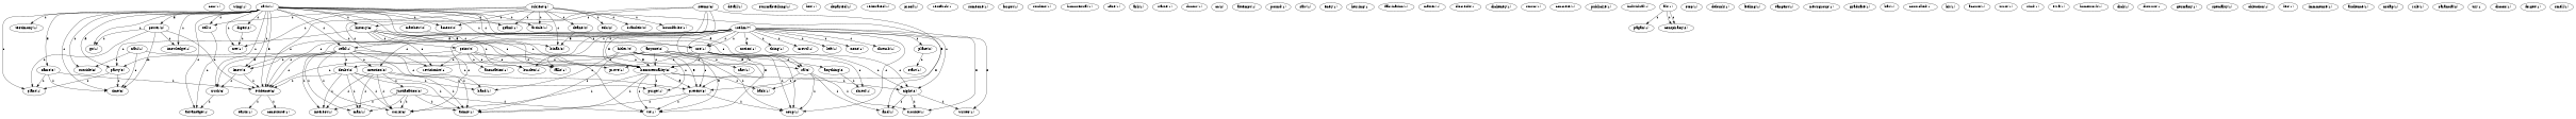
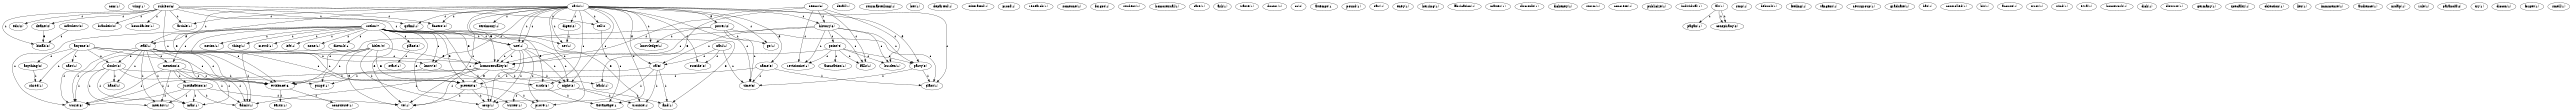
  digraph {
    n1 [label="com(1)"]
    n2 [label="wing(1)"]
    n3 [label="nazis(1)"]
    n4 [label="power(2)"]
    n5 [label="use(1)"]
    n6 [label="digex(2)"]
    n7 [label="article(1)"]
    n8 [label="prove(1)"]
    n9 [label="read(1)"]
    n10 [label="knowledge(1)"]
    n11 [label="know(3)"]
    n12 [label="go(1)"]
    n13 [label="came(3)"]
    n14 [label="net(1)"]
    n15 [label="truth(3)"]
    n16 [label="evidence(6)"]
    n17 [label="history(6)"]
    n18 [label="tell(2)"]
    n19 [label="party(3)"]
    n20 [label="plant(1)"]
    n21 [label="homosexuality(8)"]
    n22 [label="access(2)"]
    n23 [label="testimony(1)"]
    n24 [label="night(2)"]
    n25 [label="qsami(1)"]
    n26 [label="advantage(1)"]
    n27 [label="sa(5)"]
    n28 [label="time(3)"]
    n29 [label="outside(8)"]
    n30 [label="ve(1)"]
    n31 [label="coup(1)"]
    n32 [label="doubt(2)"]
    n33 [label="pretext(3)"]
    n34 [label="mention(2)"]
    n35 [label="world(3)"]
    n36 [label="hand(1)"]
    n37 [label="man(1)"]
    n38 [label="interest(1)"]
    n39 [label="admit(1)"]
    n40 [label="constitute(1)"]
    n41 [label="earth(1)"]
    n42 [label="falls(1)"]
    n43 [label="revisionist(1)"]
    n44 [label="burden(1)"]
    n45 [label="point(4)"]
    n46 [label="bash(1)"]
    n47 [label="purge(1)"]
    n48 [label="writes(1)"]
    n49 [label="find(1)"]
    n50 [label="trouble(1)"]
    n51 [label="justification(2)"]
    n52 [label="accusation(1)"]
    n53 [label="detail(1)"]
    n54 [label="anyone(2)"]
    n55 [label="cast(1)"]
    n56 [label="anything(2)"]
    n57 [label="shred(1)"]
    n58 [label="sturmabteilung(1)"]
    n59 [label="bet(1)"]
    n60 [label="departed(1)"]
    n61 [label="reiterated(1)"]
    n62 [label="proof(1)"]
    n63 [label="research(1)"]
    n64 [label="someone(1)"]
    n65 [label="forgot(1)"]
    n66 [label="roehm(7)"]
    n67 [label="notion(1)"]
    n68 [label="thing(1)"]
    n69 [label="crowd(1)"]
    n70 [label="left(1)"]
    n71 [label="none(1)"]
    n72 [label="place(2)"]
    n73 [label="disturb(1)"]
    n74 [label="start(1)"]
    n75 [label="student(1)"]
    n76 [label="homosexual(1)"]
    n77 [label="case(1)"]
    n78 [label="ask(1)"]
    n79 [label="waste(1)"]
    n80 [label="doctor(1)"]
    n81 [label="cc(2)"]
    n82 [label="attempt(1)"]
    n83 [label="pound(1)"]
    n84 [label="saw(1)"]
    n85 [label="eney(1)"]
    n86 [label="herring(1)"]
    n87 [label="fabrication(1)"]
    n88 [label="subject(6)"]
    n89 [label="brandeis(2)"]
    n90 [label="boundaries(1)"]
    n91 [label="edu(2)"]
    n92 [label="deane(4)"]
    n93 [label="binah(2)"]
    n94 [label="matter(1)"]
    n95 [label="discredit(1)"]
    n96 [label="dickeney(1)"]
    n97 [label="storm(1)"]
    n98 [label="concrete(1)"]
    n99 [label="publicize(1)"]
    n100 [label="individual(1)"]
    n101 [label="alt(1)"]
    n102 [label="pagan(1)"]
    n103 [label="conspiracy(2)"]
    n104 [label="stop(1)"]
    n105 [label="debunk(1)"]
    n106 [label="seems(3)"]
    n107 [label="feeling(1)"]
    n108 [label="tangent(1)"]
    n109 [label="newsgroup(1)"]
    n110 [label="graduate(1)"]
    n111 [label="hat(1)"]
    n112 [label="controlled(1)"]
    n113 [label="bit(1)"]
    n114 [label="accuse(1)"]
    n115 [label="trust(1)"]
    n116 [label="wind(1)"]
    n117 [label="ezra(1)"]
    n118 [label="homework(1)"]
    n119 [label="dick(1)"]
    n120 [label="distrust(1)"]
    n121 [label="germany(1)"]
    n122 [label="specialty(1)"]
    n123 [label="hitler(4)"]
    n124 [label="objection(1)"]
    n125 [label="lies(1)"]
    n126 [label="immmense(1)"]
    n127 [label="nazi(1)"]
    n128 [label="audience(1)"]
    n129 [label="nsdap(1)"]
    n130 [label="rule(1)"]
    n131 [label="paranoia(2)"]
    n132 [label="try(1)"]
    n133 [label="diccon(1)"]
    n134 [label="forget(1)"]
    n135 [label="smell(1)"]
    n136 [label="matthew(2)"]
    n3 -> n4 [label=2]
    n3 -> n5 [label=1]
    n3 -> n5 [label=1]
    n3 -> n6 [label=1]
    n3 -> n7 [label=1]
    n3 -> n8 [label=1]
    n3 -> n9 [label=1]
    n3 -> n10 [label=1]
    n3 -> n11 [label=1]
    n3 -> n12 [label=1]
    n3 -> n13 [label=2]
    n3 -> n14 [label=1]
    n3 -> n15 [label=1]
    n3 -> n16 [label=2]
    n3 -> n17 [label=1]
    n3 -> n18 [label=1]
    n3 -> n19 [label=2]
    n3 -> n20 [label=1]
    n3 -> n21 [label=3]
    n3 -> n22 [label=1]
    n3 -> n23 [label=1]
    n3 -> n24 [label=1]
    n3 -> n25 [label=1]
    n3 -> n26 [label=1]
    n3 -> n27 [label=2]
    n3 -> n28 [label=1]
    n3 -> n29 [label=1]
    n3 -> n30 [label=1]
    n4 -> n10 [label=1]
    n4 -> n12 [label=1]
    n4 -> n16 [label=1]
    n4 -> n20 [label=1]
    n4 -> n28 [label=1]
    n5 -> n8 [label=1]
    n5 -> n21 [label=1]
    n5 -> n21 [label=1]
    n5 -> n24 [label=1]
    n5 -> n24 [label=1]
    n5 -> n31 [label=1]
    n5 -> n31 [label=1]
    n6 -> n14 [label=1]
    n9 -> n11 [label=1]
    n9 -> n16 [label=1]
    n9 -> n32 [label=1]
    n9 -> n33 [label=1]
    n9 -> n34 [label=1]
    n9 -> n35 [label=1]
    n9 -> n36 [label=1]
    n9 -> n37 [label=1]
    n9 -> n38 [label=1]
    n9 -> n39 [label=1]
    n11 -> n15 [label=1]
    n11 -> n16 [label=1]
    n13 -> n16 [label=1]
    n13 -> n20 [label=1]
    n13 -> n28 [label=1]
    n15 -> n26 [label=1]
    n16 -> n40 [label=1]
    n16 -> n41 [label=1]
    n17 -> n19 [label=1]
    n17 -> n21 [label=1]
    n17 -> n27 [label=1]
    n17 -> n42 [label=1]
    n17 -> n43 [label=1]
    n17 -> n44 [label=1]
    n17 -> n45 [label=1]
    n18 -> n26 [label=1]
    n19 -> n20 [label=1]
    n19 -> n28 [label=1]
    n21 -> n24 [label=1]
    n21 -> n30 [label=1]
    n21 -> n33 [label=2]
    n21 -> n35 [label=1]
    n21 -> n39 [label=1]
    n21 -> n46 [label=1]
    n21 -> n47 [label=1]
    n24 -> n48 [label=1]
    n24 -> n49 [label=1]
    n24 -> n50 [label=1]
    n27 -> n31 [label=1]
    n27 -> n33 [label=1]
    n27 -> n49 [label=1]
    n27 -> n50 [label=1]
    n32 -> n16 [label=1]
    n32 -> n35 [label=1]
    n32 -> n36 [label=1]
    n32 -> n37 [label=1]
    n32 -> n38 [label=1]
    n32 -> n39 [label=1]
    n33 -> n30 [label=1]
    n33 -> n31 [label=1]
-   n33 -> n39 [label=1]
+   n33 -> n8 [label=1]
    n34 -> n35 [label=1]
    n34 -> n37 [label=1]
    n34 -> n38 [label=1]
    n34 -> n39 [label=1]
    n34 -> n47 [label=1]
    n34 -> n51 [label=1]
    n45 -> n19 [label=1]
    n45 -> n21 [label=1]
    n45 -> n42 [label=1]
    n45 -> n43 [label=1]
    n45 -> n44 [label=1]
    n45 -> n52 [label=1]
    n51 -> n30 [label=1]
    n51 -> n35 [label=1]
    n51 -> n37 [label=1]
    n51 -> n38 [label=1]
    n51 -> n39 [label=1]
    n54 -> n16 [label=1]
    n54 -> n21 [label=1]
    n54 -> n32 [label=1]
    n54 -> n33 [label=1]
    n54 -> n55 [label=1]
    n54 -> n56 [label=1]
    n54 -> n57 [label=1]
    n56 -> n57 [label=1]
    n66 -> n5 [label=1]
    n66 -> n5 [label=1]
    n66 -> n9 [label=2]
    n66 -> n11 [label=1]
    n66 -> n15 [label=2]
    n66 -> n16 [label=1]
    n66 -> n21 [label=2]
    n66 -> n30 [label=2]
    n66 -> n31 [label=1]
    n66 -> n33 [label=2]
    n66 -> n34 [label=1]
    n66 -> n35 [label=1]
    n66 -> n48 [label=2]
    n66 -> n49 [label=2]
    n66 -> n50 [label=2]
    n66 -> n67 [label=1]
    n66 -> n68 [label=1]
    n66 -> n69 [label=1]
    n66 -> n70 [label=1]
    n66 -> n71 [label=1]
    n66 -> n72 [label=1]
    n66 -> n73 [label=1]
    n72 -> n74 [label=1]
    n88 -> n7 [label=1]
    n88 -> n14 [label=1]
    n88 -> n16 [label=1]
    n88 -> n18 [label=1]
    n88 -> n22 [label=1]
    n88 -> n25 [label=1]
    n88 -> n89 [label=1]
    n88 -> n90 [label=1]
    n88 -> n91 [label=1]
    n88 -> n92 [label=1]
    n88 -> n93 [label=1]
    n92 -> n93 [label=3]
    n101 -> n102 [label=1]
    n101 -> n103 [label=1]
    n101 -> n103 [label=1]
    n106 -> n17 [label=1]
    n106 -> n21 [label=1]
    n106 -> n42 [label=1]
    n106 -> n43 [label=1]
    n106 -> n44 [label=1]
    n106 -> n46 [label=3]
    n123 -> n21 [label=2]
    n123 -> n30 [label=2]
    n123 -> n31 [label=1]
    n123 -> n33 [label=3]
-   n123 -> n36 [label=1]
+   n123 -> n35 [label=1]
    n123 -> n39 [label=1]
    n123 -> n47 [label=1]
    n127 -> n27 [label=1]
    n127 -> n28 [label=1]
    n127 -> n29 [label=1]
    n136 -> n93 [label=1]
  }
